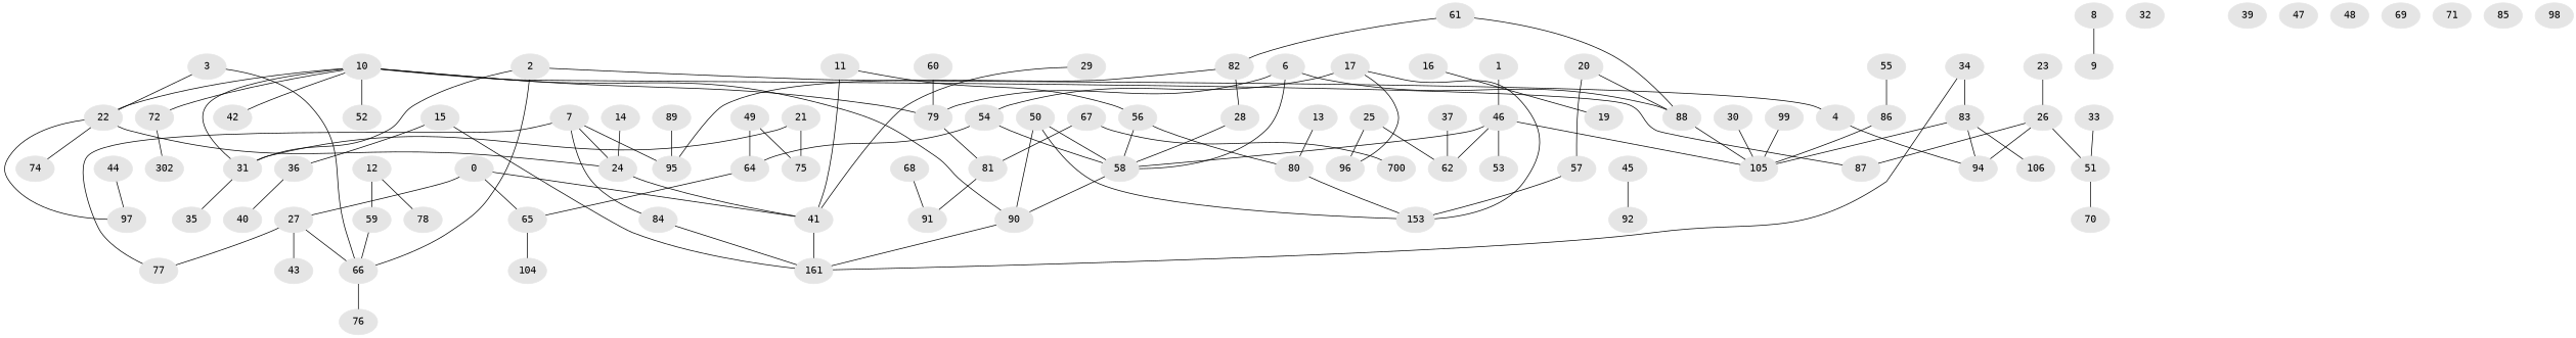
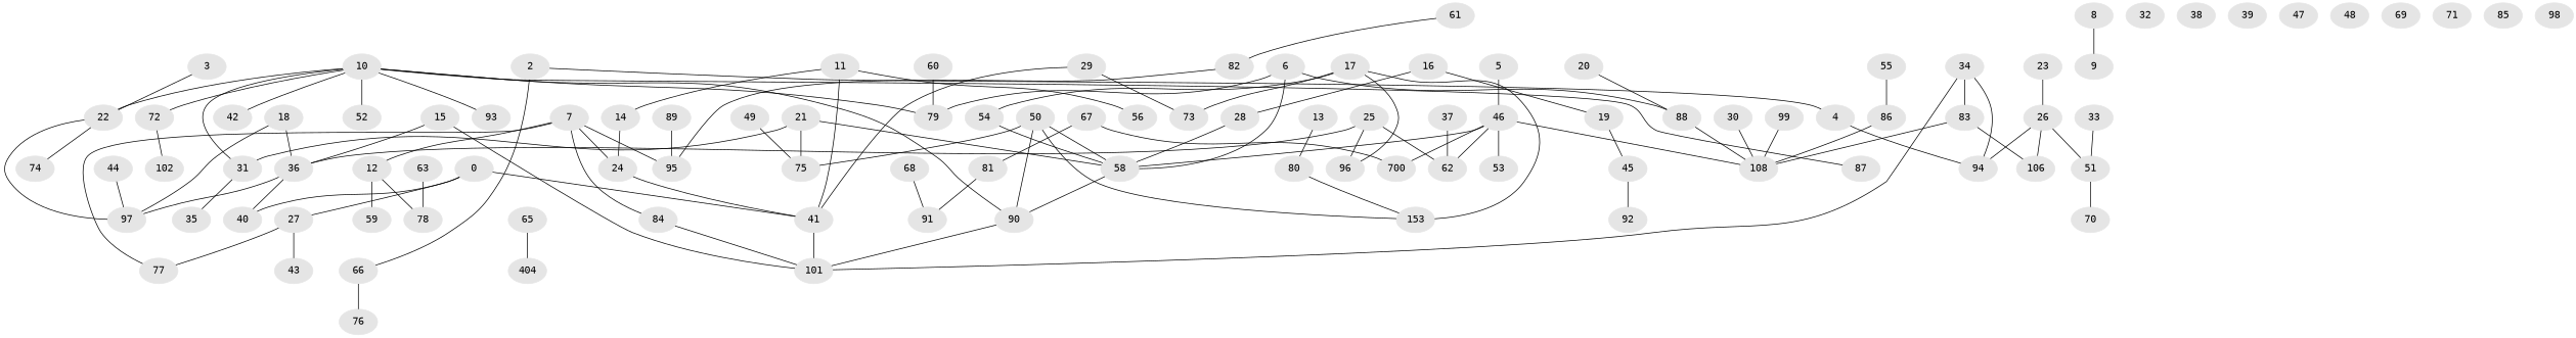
  graph {
    fontname="DejaVu Sans Mono"
    node [color=gray90 fontname="DejaVu Sans Mono" style=filled]
    edge [fontname="DejaVu Sans Mono"]
    n1 [label=0]
    27
    41
    65
    66
    77
    43
-   101 [label=161]
-   104
+   101
+   104 [label=404]
    2
    4
    31
    94
    35
    76
    3
    22
    24
    97
    74
-   5 [label=1]
+   5
    46
    58
    62
-   105
+   105 [label=108]
    53
    n27 [label=700]
    6
    79
    88
    90
    81
    7
    12
    84
    95
    59
    78
    8
    9
    10
    42
    52
    72
    87
-   102 [label=302]
+   93
+   102
    11
    14
    56
    80
    13
    50
    n54 [label=153]
    75
    15
    36
    40
    16
    19
    28
    45
    17
+   73
    96
    54
+   18
    92
    20
-   57
    21
-   64
    23
    26
    51
    25
    70
    29
    30
    32
    33
    34
    83
    106
    37
+   38
    39
    44
    47
    48
    49
    55
    86
    60
    61
    82
+   63
    67
    91
    68
    69
    71
    85
    89
    98
    99
    n1 -- 27
    n1 -- 41
-   n1 -- 65
-   27 -- 66
+   n1 -- 40
    27 -- 77
    27 -- 43
    41 -- 101
    65 -- 104
    66 -- 76
    2 -- 66
    2 -- 4
-   2 -- 31
    4 -- 94
    31 -- 35
-   3 -- 66
    3 -- 22
-   22 -- 24
    22 -- 97
    22 -- 74
    24 -- 41
    5 -- 46
    46 -- 58
    46 -- 62
    46 -- 105
    46 -- 53
+   46 -- n27
    58 -- 90
    6 -- 58
    6 -- 79
    6 -- 88
-   79 -- 81
    88 -- 105
    90 -- 101
    81 -- 91
    7 -- 77
    7 -- 24
+   7 -- 12
    7 -- 84
    7 -- 95
    12 -- 59
    12 -- 78
    84 -- 101
-   59 -- 66
    8 -- 9
    10 -- 31
    10 -- 22
    10 -- 79
    10 -- 90
    10 -- 42
    10 -- 52
    10 -- 72
    10 -- 87
+   10 -- 93
    72 -- 102
    11 -- 41
+   11 -- 14
    11 -- 56
    14 -- 24
-   56 -- 80
    80 -- n54
    13 -- 80
    50 -- 58
    50 -- 90
    50 -- n54
+   50 -- 75
    15 -- 101
    15 -- 36
+   36 -- 97
    36 -- 40
    16 -- 19
-   82 -- 28
+   16 -- 28
+   19 -- 45
    28 -- 58
    45 -- 92
    17 -- n54
+   17 -- 73
    17 -- 96
    17 -- 54
    54 -- 58
-   54 -- 64
+   18 -- 97
+   18 -- 36
    20 -- 88
-   20 -- 57
-   57 -- n54
    21 -- 31
-   56 -- 58
+   21 -- 58
    21 -- 75
-   64 -- 65
    23 -- 26
    26 -- 94
-   26 -- 87
+   26 -- 106
    26 -- 51
    51 -- 70
    25 -- 62
+   25 -- 36
    25 -- 96
    29 -- 41
+   29 -- 73
    30 -- 105
    33 -- 51
    34 -- 101
    34 -- 83
-   83 -- 94
+   34 -- 94
    83 -- 105
    83 -- 106
    37 -- 62
    44 -- 97
    49 -- 75
-   49 -- 64
    55 -- 86
    86 -- 105
    60 -- 79
-   61 -- 88
    61 -- 82
    82 -- 95
+   63 -- 78
    67 -- n27
    67 -- 81
    68 -- 91
    89 -- 95
    99 -- 105
  }
